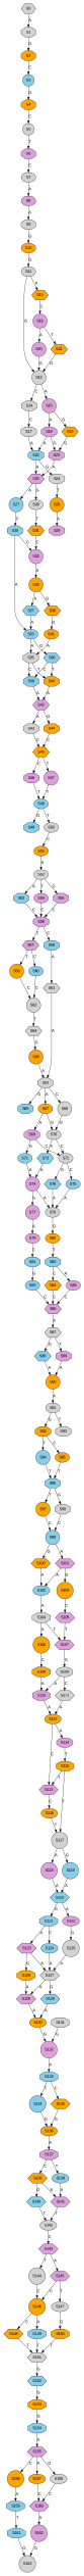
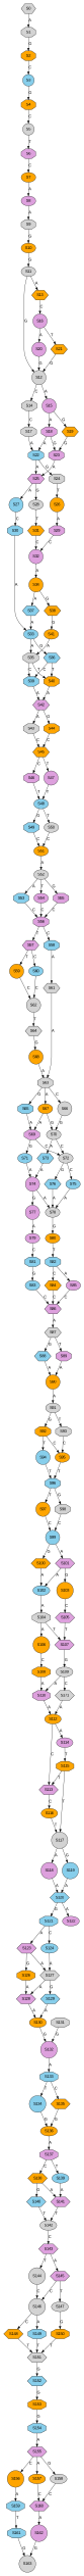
  strict digraph {
    fontname="Liberation Sans"
    node [fillcolor=plum fontname="Liberation Sans" shape=octagon style=filled]
    edge [fontname="Liberation Sans"]
    S0 [fillcolor=lightgrey shape=hexagon]
    S1 [fillcolor=lightgrey]
    S2 [fillcolor=orange]
    S3 [fillcolor=skyblue shape=circle]
    S4 [fillcolor=orange]
    S5 [fillcolor=lightgrey shape=circle]
    S6
-   S7 [fillcolor=lightgrey shape=ellipse]
+   S7 [fillcolor=orange shape=ellipse]
    S8 [shape=ellipse]
    S9 [fillcolor=lightgrey]
    S10 [fillcolor=orange shape=ellipse]
    S11 [fillcolor=lightgrey shape=ellipse]
    S12 [fillcolor=lightgrey shape=circle]
    S13 [fillcolor=orange shape=hexagon]
    S14 [fillcolor=lightgrey]
    S15 [shape=circle]
    S16 [shape=circle]
    S17 [fillcolor=lightgrey]
    S18
    S19 [fillcolor=orange shape=hexagon]
    S20 [shape=circle]
    S21 [fillcolor=orange shape=hexagon]
    S22 [fillcolor=skyblue]
    S23
    S24 [fillcolor=lightgrey]
    S25 [shape=hexagon]
    S26 [fillcolor=orange shape=circle]
    S27 [fillcolor=skyblue shape=circle]
    S28 [fillcolor=lightgrey shape=ellipse]
    S29
    S30 [fillcolor=skyblue]
    S31 [fillcolor=orange shape=hexagon]
    S32 [shape=circle]
    S33 [fillcolor=skyblue shape=ellipse]
    S34 [fillcolor=orange shape=circle]
    S35 [fillcolor=lightgrey]
    S36 [fillcolor=skyblue shape=hexagon]
    S37 [fillcolor=skyblue shape=hexagon]
    S38 [fillcolor=orange shape=hexagon]
    S39 [fillcolor=skyblue]
    S40 [fillcolor=orange]
    S41 [fillcolor=orange shape=ellipse]
    S42 [shape=hexagon]
    S43 [fillcolor=lightgrey]
    S44 [fillcolor=orange]
    S45 [fillcolor=orange shape=hexagon]
    S46
    S47 [shape=circle]
    S48 [fillcolor=skyblue shape=ellipse]
    S49 [fillcolor=skyblue]
    S50 [fillcolor=lightgrey shape=ellipse]
    S51 [fillcolor=orange shape=ellipse]
    S52 [fillcolor=lightgrey shape=ellipse]
    S53 [fillcolor=skyblue]
    S54 [shape=ellipse]
    S55
    S56
    S57 [shape=hexagon]
    S58 [fillcolor=skyblue]
    S59 [fillcolor=orange shape=circle]
    S60 [fillcolor=skyblue shape=ellipse]
    S61 [fillcolor=lightgrey shape=hexagon]
    S62 [fillcolor=lightgrey shape=circle]
    S63 [fillcolor=lightgrey]
    S64 [fillcolor=lightgrey shape=hexagon]
    S65 [fillcolor=skyblue]
    S66 [fillcolor=lightgrey shape=circle]
    S67 [fillcolor=orange shape=ellipse]
    S68 [fillcolor=orange shape=circle]
    S69
    S70 [fillcolor=lightgrey shape=ellipse]
    S71 [fillcolor=skyblue shape=ellipse]
    S72 [fillcolor=lightgrey shape=ellipse]
    S73 [fillcolor=skyblue shape=hexagon]
    S74 [shape=circle]
    S75 [fillcolor=skyblue shape=ellipse]
    S76 [fillcolor=skyblue shape=hexagon]
    S77 [shape=circle]
    S78 [fillcolor=lightgrey shape=ellipse]
    S79 [shape=ellipse]
    S80 [fillcolor=orange shape=ellipse]
    S81 [fillcolor=skyblue]
    S82 [fillcolor=skyblue]
    S83 [fillcolor=skyblue shape=ellipse]
    S84 [fillcolor=orange shape=hexagon]
    S85 [shape=ellipse]
    S86 [shape=hexagon]
    S87 [fillcolor=lightgrey shape=hexagon]
    S88 [fillcolor=skyblue shape=hexagon]
    S89
    S90 [fillcolor=orange shape=circle]
    S91 [fillcolor=lightgrey shape=ellipse]
    S92 [fillcolor=orange]
    S93 [fillcolor=lightgrey]
    S94 [fillcolor=skyblue shape=circle]
    S95 [fillcolor=orange shape=ellipse]
    S96 [fillcolor=skyblue]
    S97 [fillcolor=orange shape=circle]
    S98 [fillcolor=lightgrey]
    S99 [fillcolor=skyblue shape=circle]
    S100 [fillcolor=orange shape=hexagon]
    S101 [shape=hexagon]
    S102 [fillcolor=skyblue shape=ellipse]
    S103 [fillcolor=orange shape=circle]
    S104 [fillcolor=lightgrey]
    S105 [shape=hexagon]
    S106 [fillcolor=orange shape=circle]
    S107 [shape=hexagon]
    S108 [fillcolor=orange]
    S109 [fillcolor=lightgrey shape=ellipse]
    S110
    n112 [fillcolor=lightgrey label=S171 shape=hexagon]
    S112 [fillcolor=orange shape=ellipse]
    S113 [shape=hexagon]
    S114 [shape=ellipse]
    S116 [fillcolor=orange shape=ellipse]
    S115 [fillcolor=orange]
    S117 [fillcolor=lightgrey shape=circle]
    S118 [shape=circle]
    S119 [fillcolor=skyblue shape=circle]
    S120 [fillcolor=skyblue shape=hexagon]
    S121 [fillcolor=skyblue]
    S122 [shape=ellipse]
    S123 [shape=hexagon]
    S124 [fillcolor=skyblue shape=ellipse]
-   S125 [fillcolor=lightgrey shape=circle]
    S126 [fillcolor=orange]
    S127 [fillcolor=lightgrey shape=hexagon]
    S128 [shape=hexagon]
    S129 [fillcolor=skyblue shape=hexagon]
    S130 [fillcolor=orange shape=ellipse]
    S132 [shape=circle]
    S131 [fillcolor=lightgrey]
    S133 [fillcolor=skyblue]
    S134 [fillcolor=skyblue shape=circle]
    S135 [fillcolor=orange shape=hexagon]
    S136 [fillcolor=orange shape=ellipse]
    S137
    S138 [fillcolor=orange shape=hexagon]
    S139 [fillcolor=skyblue shape=ellipse]
    S140 [fillcolor=skyblue shape=hexagon]
    S141 [shape=hexagon]
    S142 [fillcolor=lightgrey shape=ellipse]
    S143 [shape=hexagon]
    S144 [fillcolor=lightgrey shape=circle]
    S145 [shape=hexagon]
-   S146 [fillcolor=orange shape=circle]
+   S146 [fillcolor=lightgrey shape=circle]
    S147 [fillcolor=lightgrey shape=ellipse]
    S148 [fillcolor=orange shape=hexagon]
    S149 [fillcolor=skyblue]
    S150 [fillcolor=orange]
    S151 [fillcolor=lightgrey shape=hexagon]
    S152 [fillcolor=skyblue shape=hexagon]
    S153 [fillcolor=orange]
    S154 [fillcolor=skyblue]
    S155 [shape=hexagon]
    S156 [fillcolor=orange shape=circle]
    S157 [fillcolor=orange shape=ellipse]
    S158 [fillcolor=lightgrey shape=ellipse]
    S159 [fillcolor=skyblue]
    S160 [shape=hexagon]
    S161 [fillcolor=skyblue]
    S162 [shape=circle]
    S163 [fillcolor=lightgrey shape=circle]
    S0 -> S1 [label=A]
    S1 -> S2 [label=G]
    S2 -> S3 [label=C]
    S3 -> S4 [label=G]
    S4 -> S5 [label=C]
    S5 -> S6 [label=T]
    S6 -> S7 [label=C]
    S7 -> S8 [label=A]
    S8 -> S9 [label=A]
    S9 -> S10 [label=G]
    S10 -> S11 [label=G]
    S11 -> S12 [label=G]
    S11 -> S13 [label=A]
    S12 -> S14 [label=C]
    S12 -> S15 [label=A]
    S13 -> S16 [label=C]
    S14 -> S17 [label=C]
    S15 -> S18 [label=A]
    S15 -> S19 [label=G]
    S16 -> S20 [label=A]
    S16 -> S21 [label=T]
    S17 -> S22 [label=A]
    S18 -> S22 [label=A]
    S18 -> S23 [label=G]
    S19 -> S23 [label=G]
    S20 -> S12 [label=G]
    S21 -> S12 [label=G]
    S22 -> S24 [label=G]
    S22 -> S25 [label=A]
    S23 -> S25 [label=A]
    S24 -> S26 [label=T]
    S25 -> S27 [label=A]
    S25 -> S28 [label=G]
    S26 -> S29 [label=A]
    S27 -> S30 [label=C]
    S28 -> S31 [label=T]
-   S30 -> S32 [label=C]
+   S29 -> S32 [label=C]
    S30 -> S33 [label=A]
    S31 -> S32 [label=C]
    S32 -> S34 [label=A]
    S33 -> S35 [label=A]
    S33 -> S36 [label=G]
    S34 -> S37 [label=A]
    S34 -> S38 [label=G]
    S35 -> S39 [label=C]
    S35 -> S40 [label=T]
    S36 -> S39 [label=C]
    S36 -> S40 [label=T]
    S37 -> S33 [label=A]
    S38 -> S41 [label=G]
    S39 -> S42 [label=A]
    S40 -> S42 [label=A]
    S41 -> S35 [label=A]
    S42 -> S43 [label=A]
    S42 -> S44 [label=G]
    S43 -> S45 [label=C]
    S44 -> S45 [label=C]
    S45 -> S46 [label=C]
    S45 -> S47 [label=T]
    S46 -> S48 [label=T]
    S47 -> S48 [label=T]
    S48 -> S49 [label=G]
    S48 -> S50 [label=T]
+   S49 -> S51 [label=C]
    S50 -> S51 [label=C]
    S51 -> S52 [label=A]
    S52 -> S53 [label=A]
    S52 -> S54 [label=T]
    S52 -> S55 [label=G]
    S53 -> S56 [label=C]
    S54 -> S56 [label=C]
    S55 -> S56 [label=C]
    S56 -> S57 [label=T]
    S56 -> S58 [label=C]
    S57 -> S59 [label=T]
    S57 -> S60 [label=C]
    S58 -> S61 [label=A]
    S59 -> S62 [label=C]
    S60 -> S62 [label=C]
    S61 -> S63 [label=A]
    S62 -> S64 [label=T]
    S63 -> S65 [label=G]
    S63 -> S66 [label=C]
    S63 -> S67 [label=A]
    S64 -> S68 [label=G]
+   S65 -> S69 [label=A]
    S66 -> S70 [label=G]
    S67 -> S69 [label=A]
    S67 -> S70 [label=G]
    S68 -> S63 [label=A]
    S69 -> S71 [label=G]
    S69 -> S72 [label=C]
    S70 -> S72 [label=C]
    S70 -> S73 [label=A]
    S71 -> S74 [label=A]
    S72 -> S75 [label=C]
    S72 -> S76 [label=G]
    S73 -> S74 [label=A]
    S74 -> S77 [label=G]
    S74 -> S78 [label=A]
    S75 -> S78 [label=A]
    S76 -> S78 [label=A]
    S77 -> S79 [label=A]
    S78 -> S80 [label=G]
    S79 -> S81 [label=C]
    S80 -> S82 [label=T]
    S81 -> S83 [label=G]
    S82 -> S84 [label=C]
    S82 -> S85 [label=A]
    S83 -> S86 [label=C]
    S84 -> S86 [label=C]
    S85 -> S86 [label=C]
    S86 -> S87 [label=A]
    S87 -> S88 [label=G]
    S87 -> S89 [label=T]
    S88 -> S90 [label=A]
    S89 -> S90 [label=A]
    S90 -> S91 [label=A]
    S91 -> S92 [label=G]
    S91 -> S93 [label=T]
    S92 -> S94 [label=T]
    S92 -> S95 [label=C]
+   S93 -> S95 [label=C]
    S94 -> S96 [label=T]
    S95 -> S96 [label=T]
    S96 -> S97 [label=T]
    S96 -> S98 [label=G]
    S97 -> S99 [label=C]
    S98 -> S99 [label=C]
    S99 -> S100 [label=G]
    S99 -> S101 [label=A]
    S100 -> S102 [label=A]
    S101 -> S102 [label=A]
    S101 -> S103 [label=G]
    S102 -> S104 [label=A]
    S103 -> S105 [label=C]
    S104 -> S106 [label=A]
    S104 -> S107 [label=T]
    S105 -> S107 [label=T]
    S106 -> S108 [label=C]
    S107 -> S109 [label=G]
    S108 -> S110 [label=A]
    S109 -> S110 [label=A]
    S109 -> n112 [label=C]
    S110 -> S112 [label=A]
    n112 -> S112 [label=A]
    S112 -> S113 [label=C]
    S112 -> S114 [label=A]
    S113 -> S116 [label=C]
    S114 -> S115 [label=T]
    S116 -> S117 [label=T]
    S115 -> S113 [label=T]
    S115 -> S117 [label=T]
    S117 -> S118 [label=A]
    S117 -> S119 [label=G]
    S118 -> S120 [label=A]
    S119 -> S120 [label=A]
    S120 -> S121 [label=G]
    S120 -> S122 [label=A]
    S121 -> S123 [label=A]
    S121 -> S124 [label=C]
-   S122 -> S125 [label=G]
    S123 -> S126 [label=G]
    S123 -> S127 [label=A]
    S124 -> S127 [label=A]
-   S125 -> S127 [label=A]
    S126 -> S128 [label=A]
    S127 -> S128 [label=A]
    S127 -> S129 [label=G]
    S128 -> S130 [label=A]
    S129 -> S130 [label=A]
    S130 -> S132 [label=G]
    S132 -> S133 [label=A]
    S131 -> S132 [label=G]
    S133 -> S134 [label=T]
    S133 -> S135 [label=C]
    S134 -> S136 [label=G]
    S135 -> S136 [label=G]
    S136 -> S137 [label=A]
    S137 -> S138 [label=C]
    S137 -> S139 [label=T]
    S138 -> S140 [label=G]
    S138 -> S141 [label=A]
    S139 -> S141 [label=A]
    S140 -> S142 [label=T]
    S141 -> S142 [label=T]
    S142 -> S143 [label=C]
    S143 -> S144 [label=T]
    S143 -> S145 [label=A]
    S144 -> S146 [label=C]
    S145 -> S146 [label=C]
    S145 -> S147 [label=T]
    S146 -> S148 [label=C]
    S146 -> S149 [label=A]
    S147 -> S150 [label=G]
    S148 -> S151 [label=T]
    S149 -> S151 [label=T]
    S150 -> S151 [label=T]
    S151 -> S152 [label=G]
    S152 -> S153 [label=G]
    S153 -> S154 [label=G]
    S154 -> S155 [label=A]
    S155 -> S156 [label=C]
    S155 -> S157 [label=A]
    S155 -> S158 [label=G]
    S156 -> S159 [label=A]
    S157 -> S160 [label=C]
    S158 -> S160 [label=C]
    S159 -> S161 [label=T]
    S160 -> S162 [label=A]
    S161 -> S163 [label=G]
    S162 -> S163 [label=G]
  }
